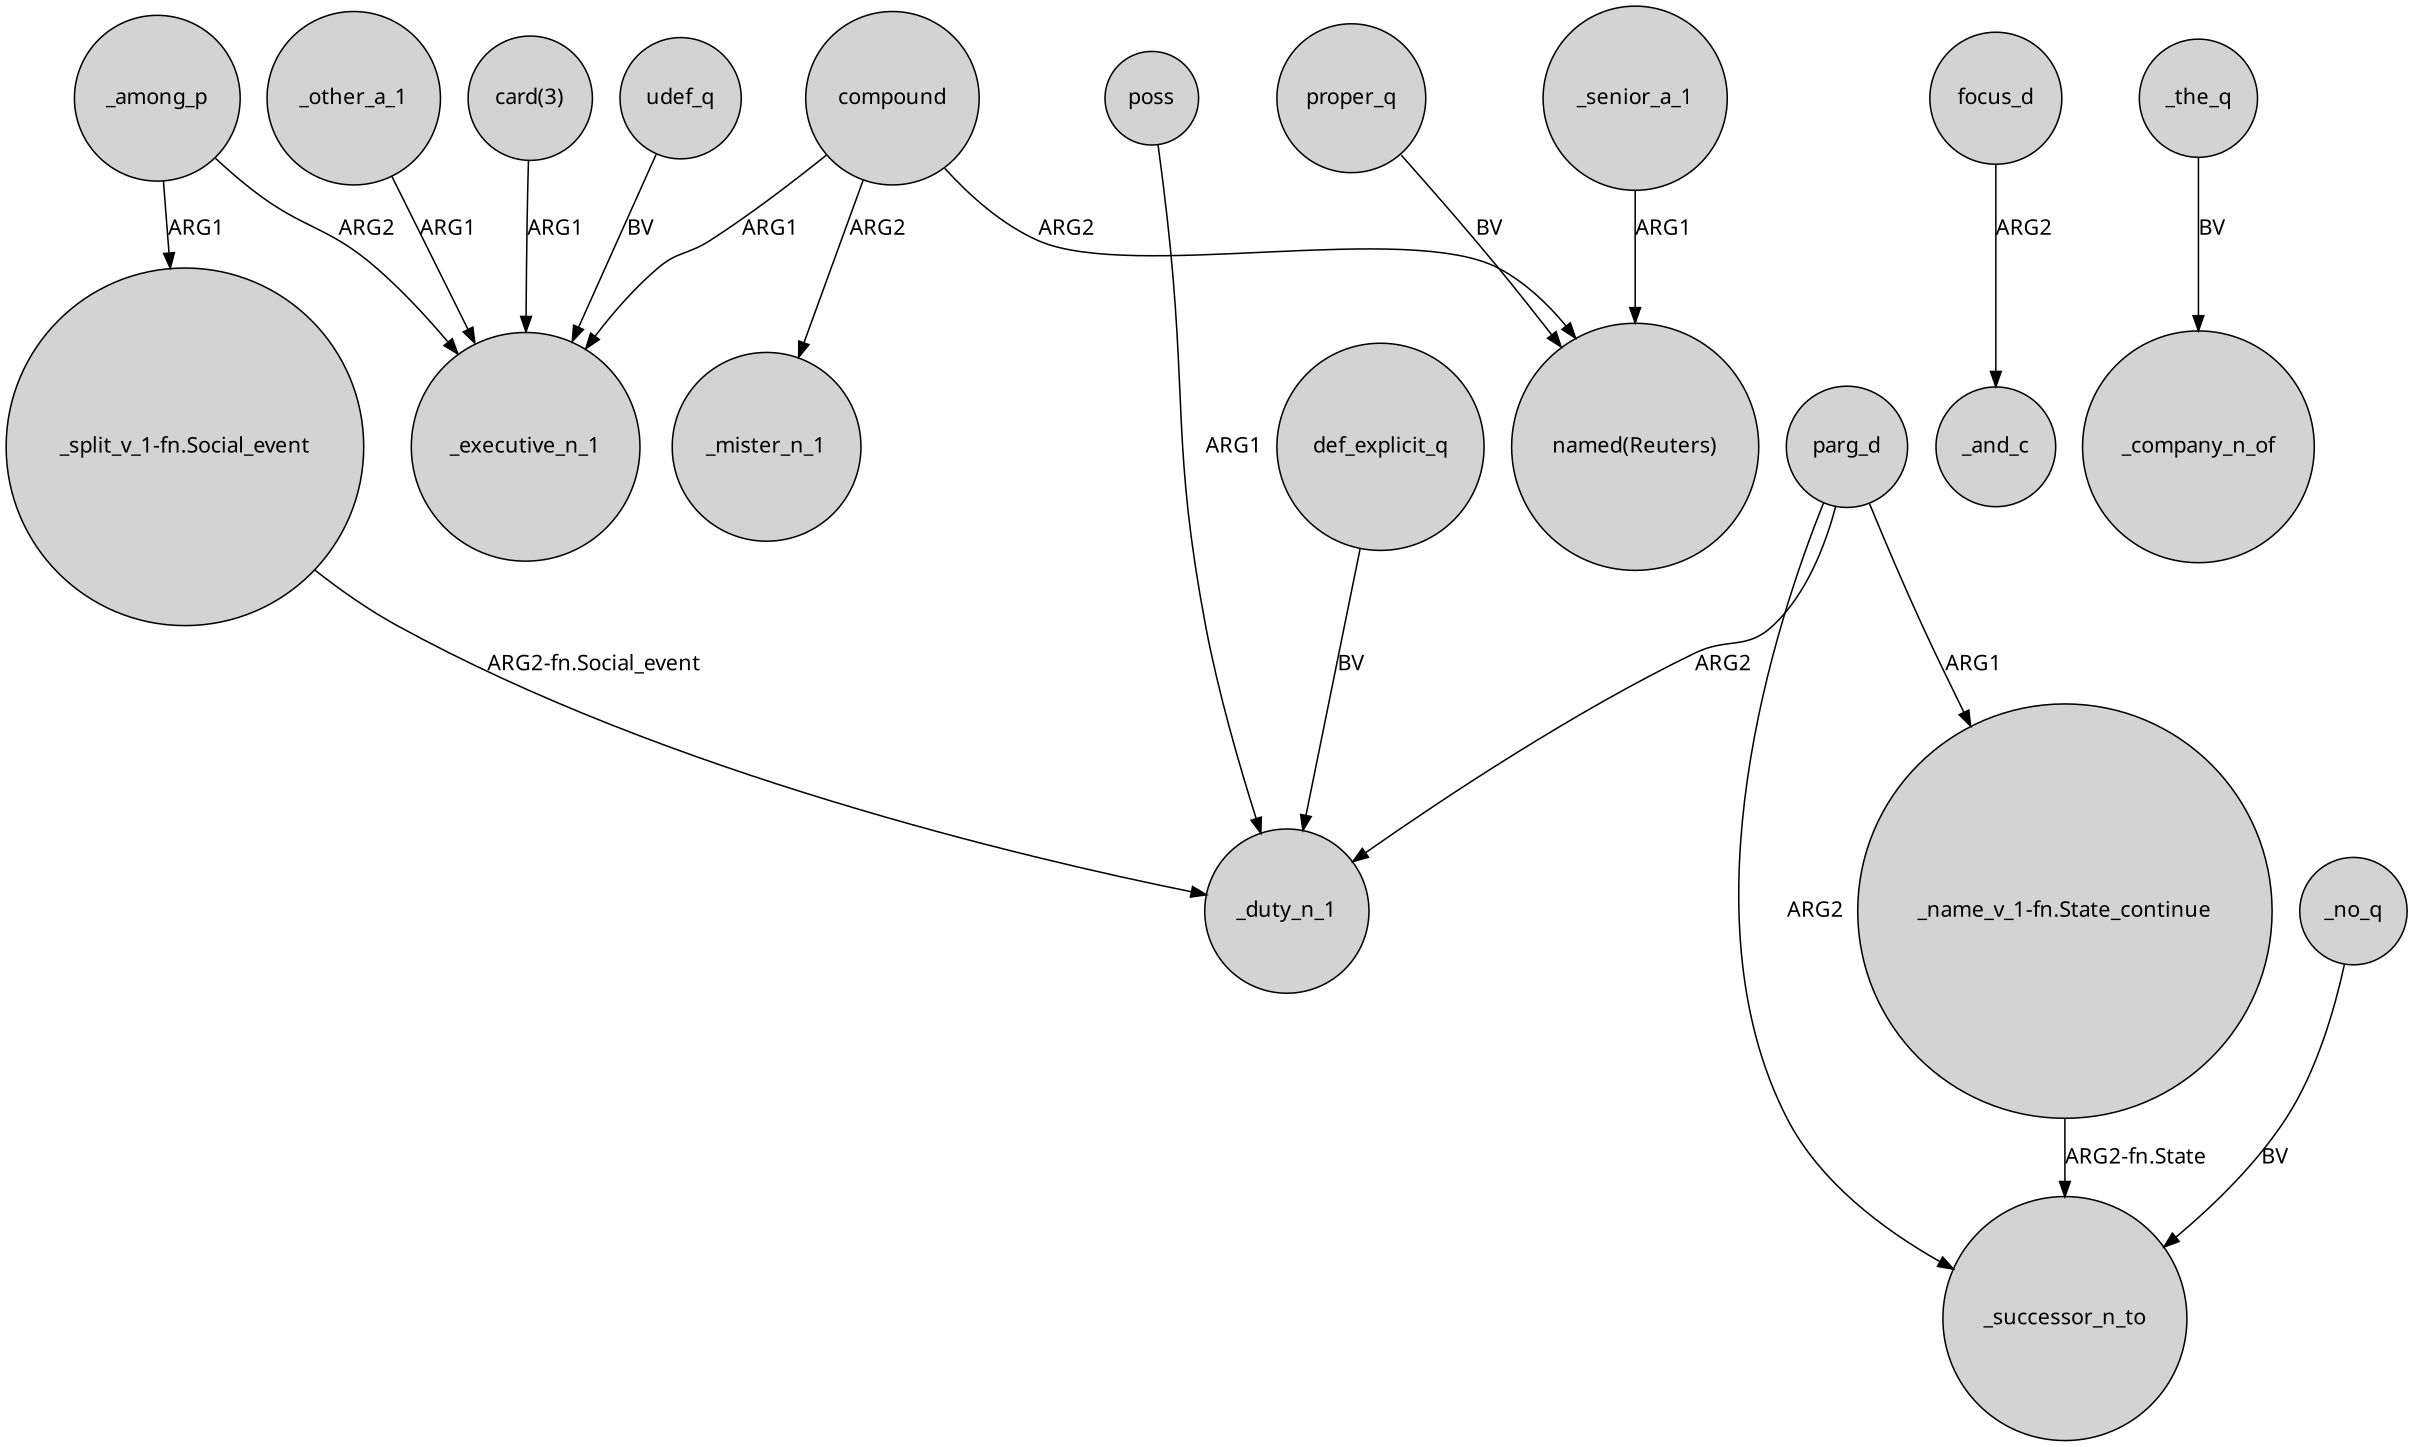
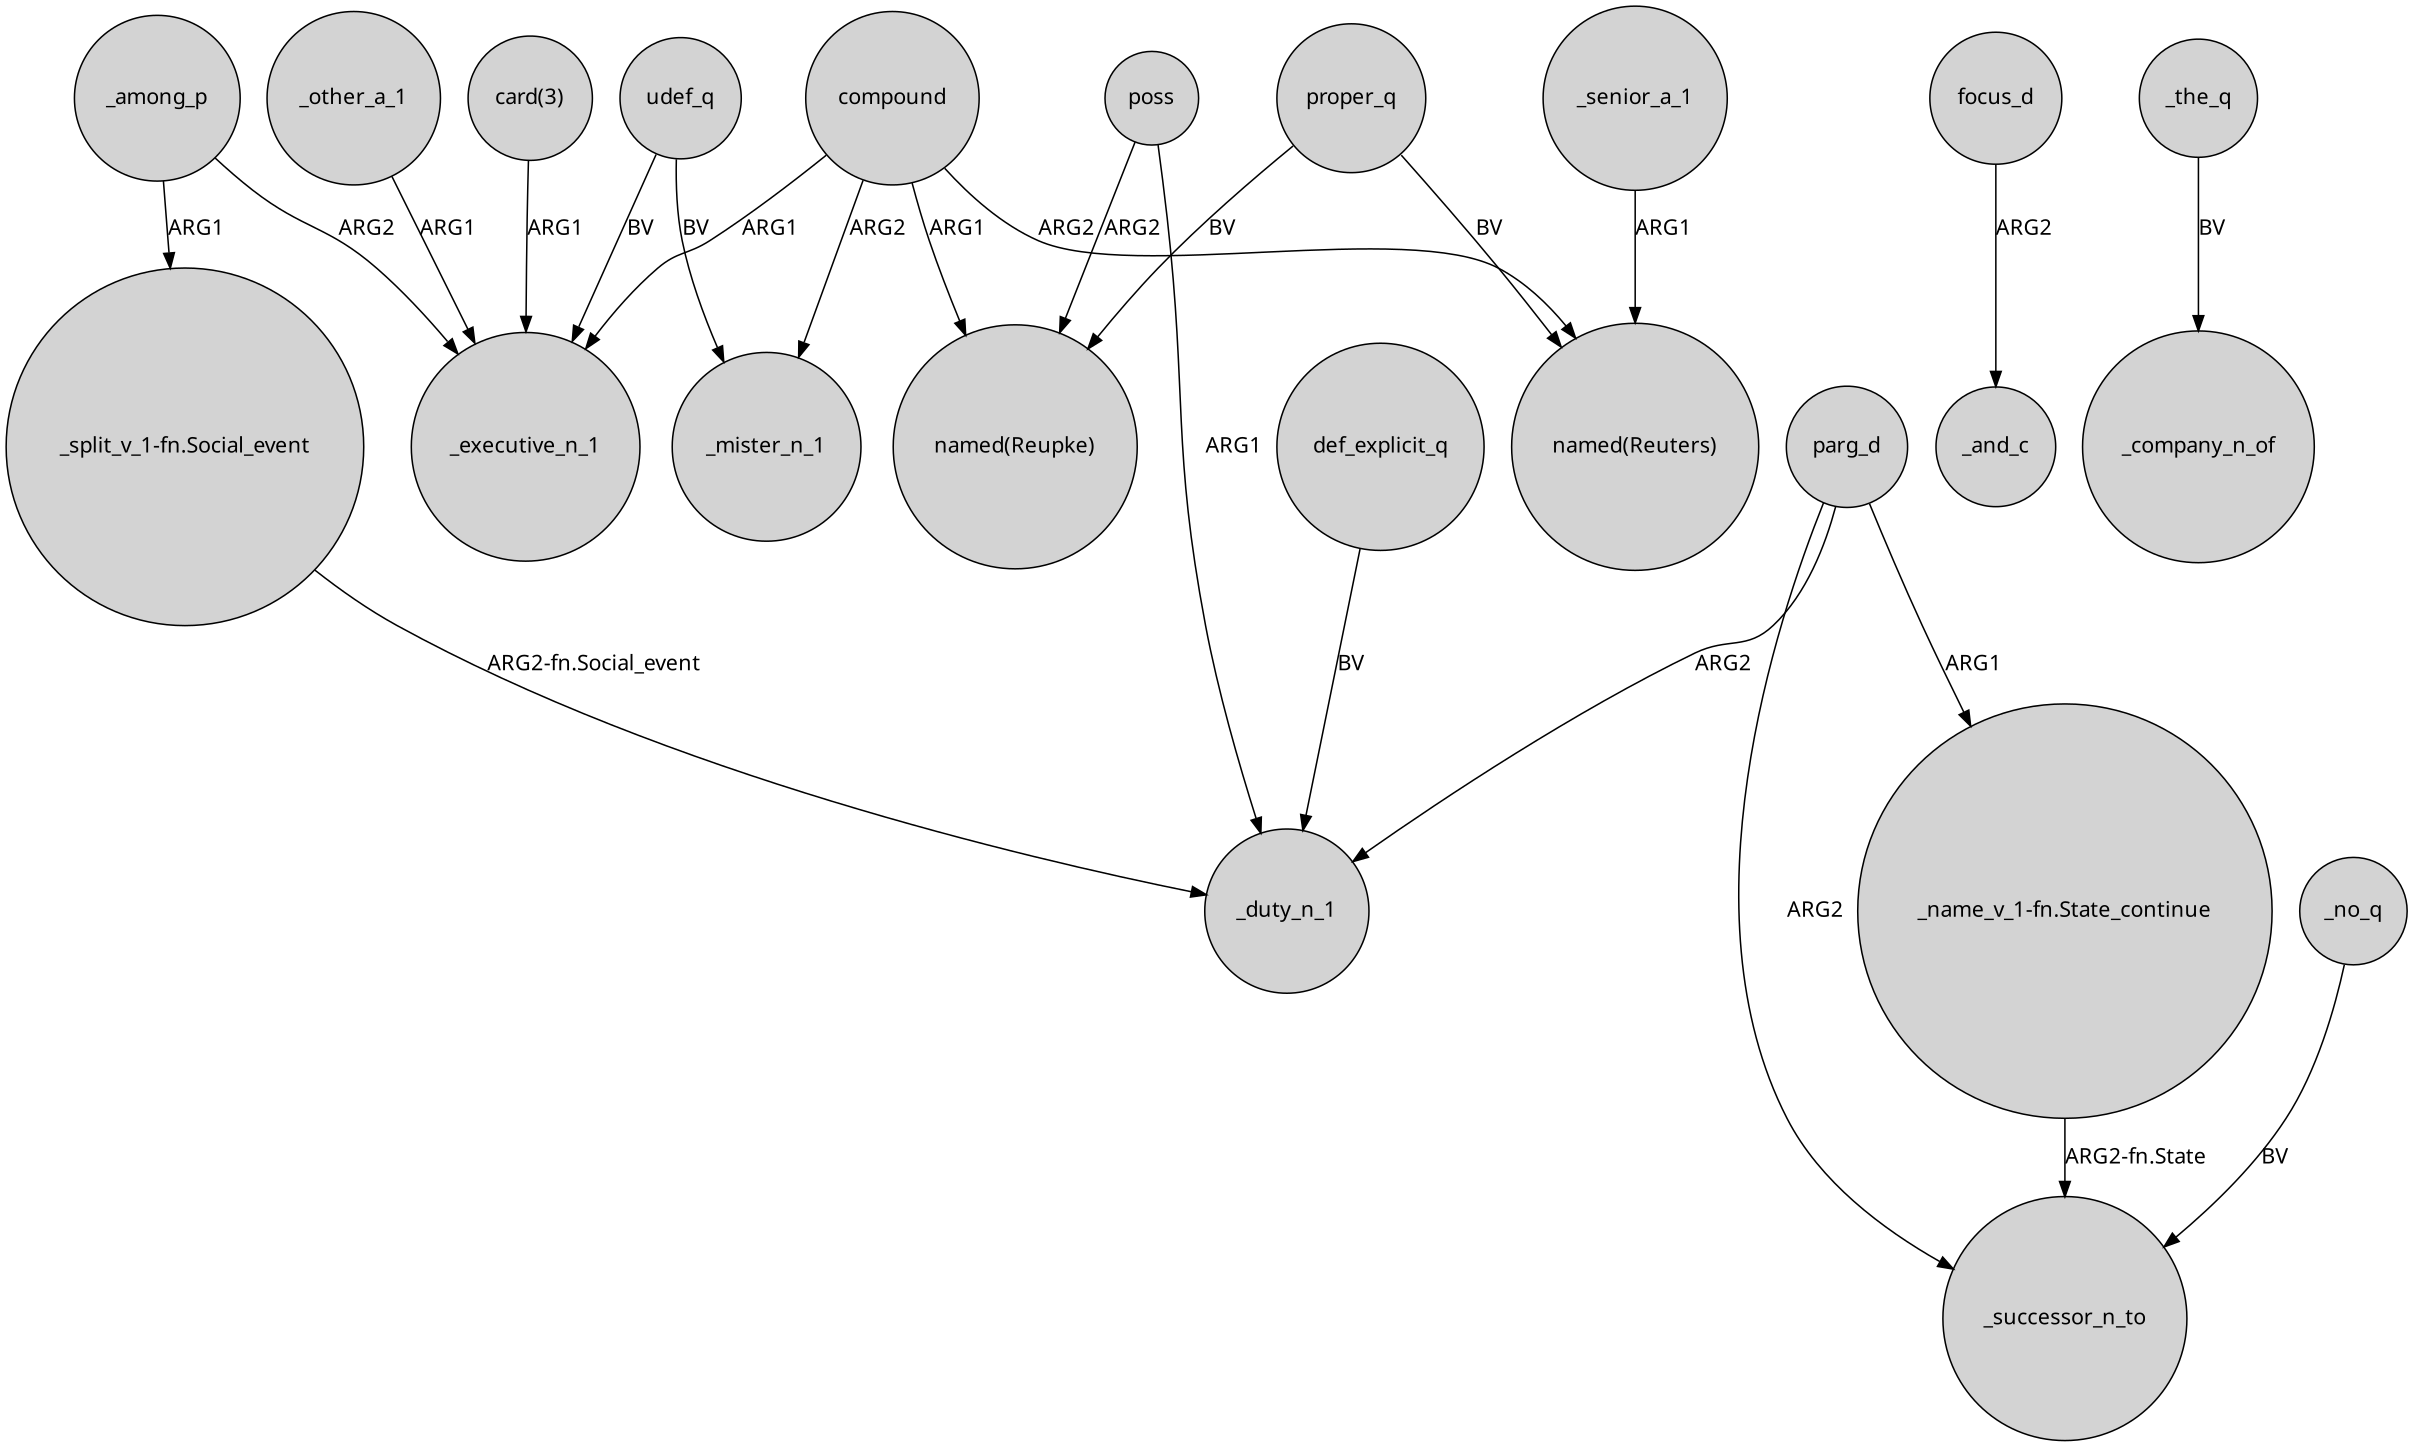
  digraph {
    fontname="Noto Sans"
    node [fontname="Noto Sans" shape=circle style=filled]
    edge [fontname="Noto Sans"]
    compound
    _mister_n_1
+   "named(Reupke)"
    "named(Reuters)"
    _executive_n_1
    focus_d
    _and_c
    parg_d
    _duty_n_1
    _successor_n_to
    "_name_v_1-fn.State_continue"
    "_split_v_1-fn.Social_event"
    poss
    proper_q
    _senior_a_1
    udef_q
    _among_p
    _other_a_1
    "card(3)"
    def_explicit_q
    _the_q
    _company_n_of
    _no_q
    compound -> _mister_n_1 [label=ARG2]
+   compound -> "named(Reupke)" [label=ARG1]
    compound -> "named(Reuters)" [label=ARG2]
    compound -> _executive_n_1 [label=ARG1]
    focus_d -> _and_c [label=ARG2]
    parg_d -> _duty_n_1 [label=ARG2]
    parg_d -> _successor_n_to [label=ARG2]
    parg_d -> "_name_v_1-fn.State_continue" [label=ARG1]
    "_name_v_1-fn.State_continue" -> _successor_n_to [label="ARG2-fn.State"]
    "_split_v_1-fn.Social_event" -> _duty_n_1 [label="ARG2-fn.Social_event"]
+   poss -> "named(Reupke)" [label=ARG2]
    poss -> _duty_n_1 [label=ARG1]
+   proper_q -> "named(Reupke)" [label=BV]
    proper_q -> "named(Reuters)" [label=BV]
    _senior_a_1 -> "named(Reuters)" [label=ARG1]
+   udef_q -> _mister_n_1 [label=BV]
    udef_q -> _executive_n_1 [label=BV]
    _among_p -> _executive_n_1 [label=ARG2]
    _among_p -> "_split_v_1-fn.Social_event" [label=ARG1]
    _other_a_1 -> _executive_n_1 [label=ARG1]
    "card(3)" -> _executive_n_1 [label=ARG1]
    def_explicit_q -> _duty_n_1 [label=BV]
    _the_q -> _company_n_of [label=BV]
    _no_q -> _successor_n_to [label=BV]
  }
